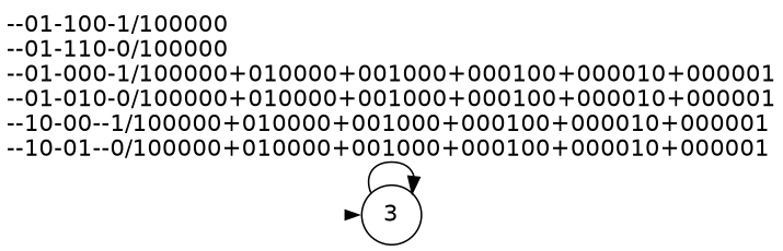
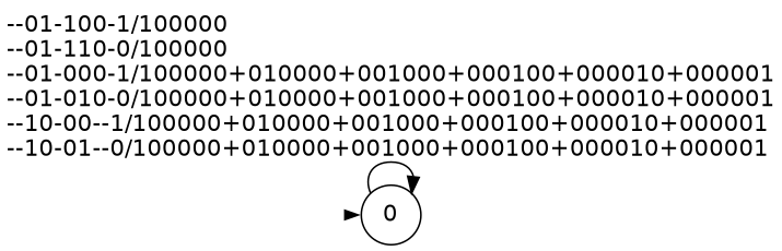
  digraph {
    nodesep=0.2
    rankdir=LR
    ranksep=0.8
    fontname="DejaVu Sans"
    node [fontname="DejaVu Sans"]
    edge [fontname="DejaVu Sans"]
    init [shape=point style=invis]
-   n2 [label=3 shape=circle]
+   n2 [label=0 shape=circle]
    init -> n2 [penwidth=0]
    n2 -> n2 [label="--01-100-1/100000\l--01-110-0/100000\l--01-000-1/100000+010000+001000+000100+000010+000001\l--01-010-0/100000+010000+001000+000100+000010+000001\l--10-00--1/100000+010000+001000+000100+000010+000001\l--10-01--0/100000+010000+001000+000100+000010+000001\l"]
  }
